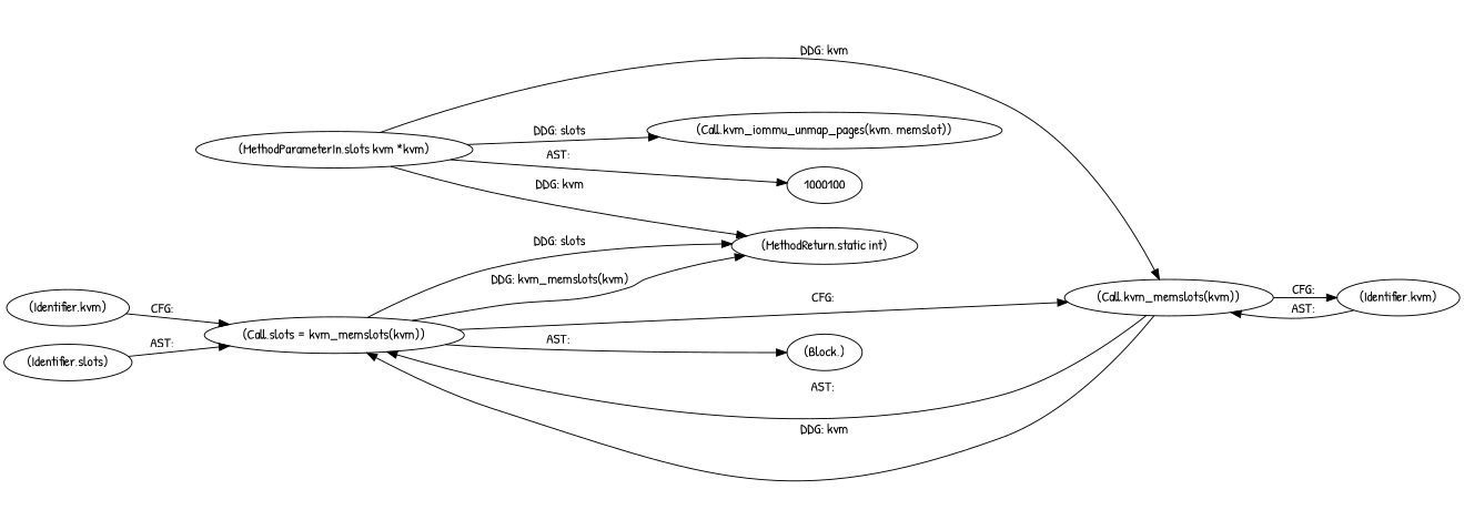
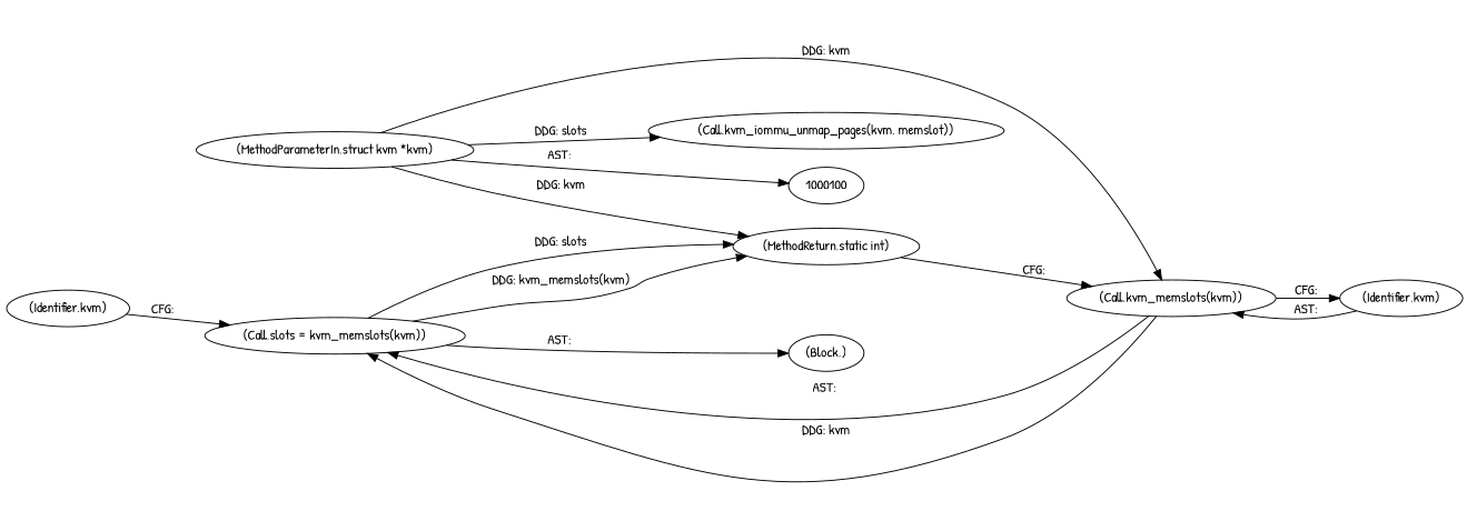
  digraph {
    fontname="Patrick Hand"
    rankdir=LR
    node [fontname="Patrick Hand"]
    edge [fontname="Patrick Hand"]
    n1 [label="(Call,slots = kvm_memslots(kvm))"]
    n2 [label="(Call,kvm_memslots(kvm))"]
    n3 [label="(Block,)"]
    n4 [label="(MethodReturn,static int)"]
    n5 [label="(Identifier,kvm)"]
    n6 [label="(Call,kvm_iommu_unmap_pages(kvm, memslot))"]
-   n7 [label="(MethodParameterIn,slots kvm *kvm)"]
+   n7 [label="(MethodParameterIn,struct kvm *kvm)"]
    1000100
    n9 [label="(Identifier,kvm)"]
-   n10 [label="(Identifier,slots)"]
-   n1 -> n2 [label="CFG: "]
+   n4 -> n2 [label="CFG: "]
    n1 -> n3 [label="AST: "]
    n1 -> n4 [label="DDG: slots"]
    n1 -> n4 [label="DDG: kvm_memslots(kvm)"]
    n2 -> n1 [label="AST: "]
    n2 -> n1 [label="DDG: kvm"]
    n2 -> n5 [label="CFG: "]
    n5 -> n2 [label="AST: "]
    n7 -> n2 [label="DDG: kvm"]
    n7 -> n4 [label="DDG: kvm"]
    n7 -> n6 [label="DDG: slots"]
    n7 -> 1000100 [label="AST: "]
    n9 -> n1 [label="CFG: "]
-   n10 -> n1 [label="AST: "]
  }
